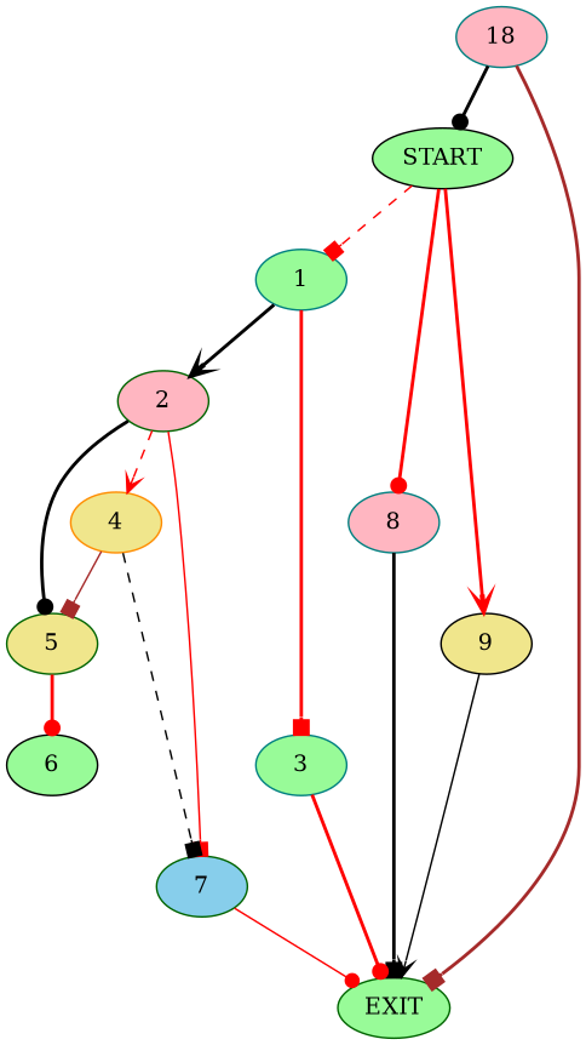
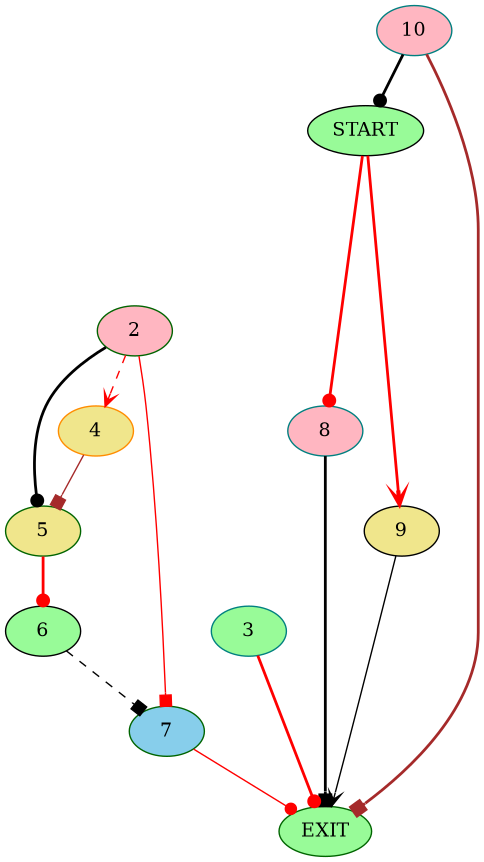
  digraph {
    node [color=teal fillcolor=palegreen style=filled]
    edge [arrowhead=box color=red style=bold]
    n1 [color=black label=START]
-   1
    8 [fillcolor=lightpink]
    9 [color=black fillcolor=khaki]
    2 [color=darkgreen fillcolor=lightpink]
    3
    n7 [color=darkgreen label=EXIT]
-   10 [fillcolor=lightpink label=18]
+   10 [fillcolor=lightpink]
    4 [color=darkorange fillcolor=khaki]
    5 [color=darkgreen fillcolor=khaki]
    7 [color=darkgreen fillcolor=skyblue]
    6 [color=black]
-   n1 -> 1 [style=dashed]
    n1 -> 8 [arrowhead=dot]
    n1 -> 9 [arrowhead=vee]
-   1 -> 2 [arrowhead=vee color=black]
-   1 -> 3
    8 -> n7 [color=black]
    9 -> n7 [arrowhead=vee color=black style=solid]
    2 -> 4 [arrowhead=vee style=dashed]
    2 -> 5 [arrowhead=dot color=black]
    2 -> 7 [style=solid]
    3 -> n7 [arrowhead=dot]
    10 -> n1 [arrowhead=dot color=black]
    10 -> n7 [color=brown]
    4 -> 5 [color=brown style=solid]
    5 -> 6 [arrowhead=dot]
    7 -> n7 [arrowhead=dot style=solid]
-   4 -> 7 [color=black style=dashed]
+   6 -> 7 [color=black style=dashed]
  }
